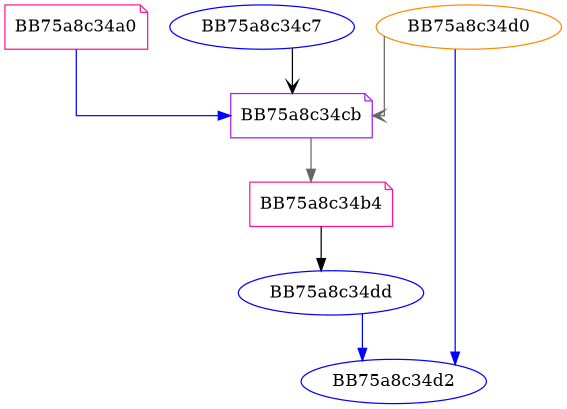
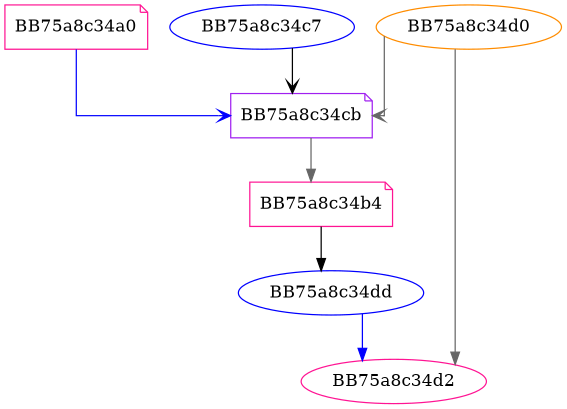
  digraph {
    splines=ortho
    node [color=deeppink shape=ellipse]
    edge [arrowhead=normal color=gray40]
    BB75a8c34cb [color=purple shape=note]
    BB75a8c34a0 [shape=note]
    BB75a8c34b4 [shape=note]
    BB75a8c34dd [color=blue]
    BB75a8c34d0 [color=darkorange]
-   BB75a8c34d2 [color=blue]
+   BB75a8c34d2
    BB75a8c34c7 [color=blue]
    BB75a8c34cb -> BB75a8c34b4
-   BB75a8c34a0 -> BB75a8c34cb [color=blue]
+   BB75a8c34a0 -> BB75a8c34cb [arrowhead=vee color=blue]
    BB75a8c34b4 -> BB75a8c34dd [color=black]
    BB75a8c34dd -> BB75a8c34d2 [color=blue]
    BB75a8c34d0 -> BB75a8c34cb [arrowhead=vee]
-   BB75a8c34d0 -> BB75a8c34d2 [color=blue]
+   BB75a8c34d0 -> BB75a8c34d2
    BB75a8c34c7 -> BB75a8c34cb [arrowhead=vee color=black]
  }
